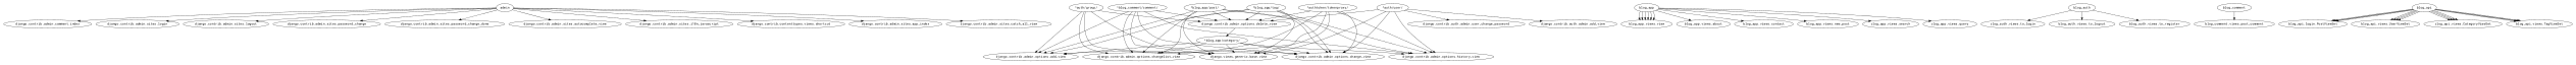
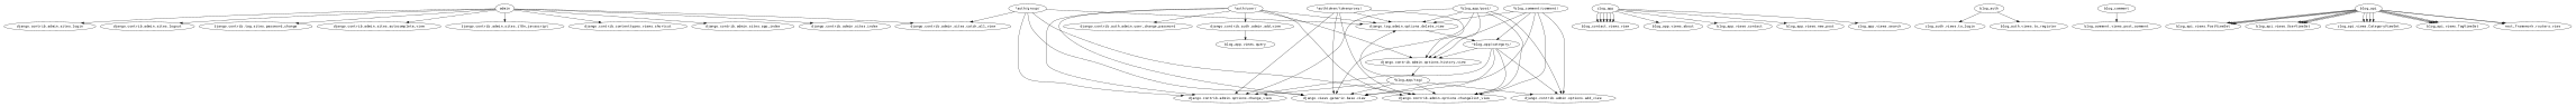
  digraph {
    fontname="Roboto Mono"
    node [fontname="Roboto Mono"]
    edge [fontname="Roboto Mono"]
    admin
-   "django.contrib.admin.sites.index" [label="django.contrib.admin.comment.index"]
+   "django.contrib.admin.sites.index"
    "django.contrib.admin.sites.login"
    "django.contrib.admin.sites.logout"
-   "django.contrib.admin.sites.password_change"
-   "django.contrib.admin.sites.password_change_done"
+   "django.contrib.admin.sites.password_change" [label="django.contrib.tag.sites.password_change"]
    "django.contrib.admin.sites.autocomplete_view"
    "django.contrib.admin.sites.i18n_javascript"
    "django.contrib.contenttypes.views.shortcut"
    "django.contrib.admin.sites.app_index"
    "django.contrib.admin.sites.catch_all_view"
    "^auth/group/"
    "django.contrib.admin.options.changelist_view"
    "django.contrib.admin.options.add_view"
-   "django.contrib.admin.options.delete_view"
+   "django.contrib.admin.options.delete_view" [label="django.tag.admin.options.delete_view"]
    "django.contrib.admin.options.change_view"
    "django.views.generic.base.view"
    "^blog_app/category/"
    "^auth/user/"
    "django.contrib.admin.options.history_view"
    "django.contrib.auth.admin.user_change_password"
    "django.contrib.auth.admin.add_view"
    "^authtoken/tokenproxy/"
    "^blog_app/post/"
    "^blog_app/tag/"
    "^blog_comment/comment/"
    blog_app
-   "blog_app.views.view"
+   "blog_app.views.view" [label="blog_contact.views.view"]
    "blog_app.views.about"
    "blog_app.views.contact"
    "blog_app.views.new_post"
    "blog_app.views.search"
    "blog_app.views.query"
    blog_auth
    "blog_auth.views.to_login"
-   "blog_auth.views.to_logout"
    "blog_auth.views.to_register"
    blog_comment
    "blog_comment.views.post_comment"
    blog_api
-   "blog_api.views.PostViewSet" [label="blog_api.login.PostViewSet"]
+   "blog_api.views.PostViewSet"
    "blog_api.views.UserViewSet"
    "blog_api.views.CategoryViewSet"
    "blog_api.views.TagViewSet"
+   "rest_framework.routers.view"
    admin -> "django.contrib.admin.sites.index"
    admin -> "django.contrib.admin.sites.login"
    admin -> "django.contrib.admin.sites.logout"
    admin -> "django.contrib.admin.sites.password_change"
-   admin -> "django.contrib.admin.sites.password_change_done"
    admin -> "django.contrib.admin.sites.autocomplete_view"
    admin -> "django.contrib.admin.sites.i18n_javascript"
    admin -> "django.contrib.contenttypes.views.shortcut"
    admin -> "django.contrib.admin.sites.app_index"
    admin -> "django.contrib.admin.sites.catch_all_view"
    "^auth/group/" -> "django.contrib.admin.options.changelist_view"
-   "^auth/group/" -> "django.contrib.admin.options.add_view"
+   "^auth/group/" -> "django.contrib.admin.sites.catch_all_view"
    "^auth/group/" -> "django.contrib.admin.options.delete_view"
    "^auth/group/" -> "django.contrib.admin.options.change_view"
    "^auth/group/" -> "django.views.generic.base.view"
    "django.contrib.admin.options.delete_view" -> "^blog_app/category/"
    "^blog_app/category/" -> "django.contrib.admin.options.changelist_view"
    "^blog_app/category/" -> "django.contrib.admin.options.add_view"
    "^blog_app/category/" -> "django.contrib.admin.options.change_view"
    "^blog_app/category/" -> "django.views.generic.base.view"
    "^blog_app/category/" -> "django.contrib.admin.options.history_view"
+   "^auth/user/" -> "django.contrib.admin.options.changelist_view"
    "^auth/user/" -> "django.contrib.admin.options.delete_view"
    "^auth/user/" -> "django.contrib.admin.options.change_view"
    "^auth/user/" -> "django.views.generic.base.view"
    "^auth/user/" -> "django.contrib.admin.options.history_view"
    "^auth/user/" -> "django.contrib.auth.admin.user_change_password"
    "^auth/user/" -> "django.contrib.auth.admin.add_view"
    "^authtoken/tokenproxy/" -> "django.contrib.admin.options.changelist_view"
-   "^authtoken/tokenproxy/" -> "django.contrib.admin.options.add_view"
    "^authtoken/tokenproxy/" -> "django.contrib.admin.options.delete_view"
    "^authtoken/tokenproxy/" -> "django.contrib.admin.options.change_view"
    "^authtoken/tokenproxy/" -> "django.views.generic.base.view"
    "^authtoken/tokenproxy/" -> "django.contrib.admin.options.history_view"
    "^blog_app/post/" -> "django.contrib.admin.options.changelist_view"
    "^blog_app/post/" -> "django.contrib.admin.options.add_view"
    "^blog_app/post/" -> "django.contrib.admin.options.delete_view"
    "^blog_app/post/" -> "django.contrib.admin.options.change_view"
    "^blog_app/post/" -> "django.views.generic.base.view"
    "^blog_app/post/" -> "django.contrib.admin.options.history_view"
    "^blog_app/tag/" -> "django.contrib.admin.options.changelist_view"
    "^blog_app/tag/" -> "django.contrib.admin.options.add_view"
    "^blog_app/tag/" -> "django.contrib.admin.options.delete_view"
    "^blog_app/tag/" -> "django.contrib.admin.options.change_view"
    "^blog_app/tag/" -> "django.views.generic.base.view"
-   "^blog_app/tag/" -> "django.contrib.admin.options.history_view"
+   "django.contrib.admin.options.history_view" -> "^blog_app/tag/"
    "^blog_comment/comment/" -> "django.contrib.admin.options.changelist_view"
    "^blog_comment/comment/" -> "django.contrib.admin.options.add_view"
    "^blog_comment/comment/" -> "django.contrib.admin.options.delete_view"
-   "^blog_comment/comment/" -> "django.contrib.admin.options.change_view"
+   "^blog_comment/comment/" -> "^blog_app/category/"
    "^blog_comment/comment/" -> "django.views.generic.base.view"
    "^blog_comment/comment/" -> "django.contrib.admin.options.history_view"
    blog_app -> "blog_app.views.view"
    blog_app -> "blog_app.views.view"
    blog_app -> "blog_app.views.view"
    blog_app -> "blog_app.views.view"
    blog_app -> "blog_app.views.view"
    blog_app -> "blog_app.views.view"
    blog_app -> "blog_app.views.about"
    blog_app -> "blog_app.views.contact"
    blog_app -> "blog_app.views.new_post"
    blog_app -> "blog_app.views.search"
-   blog_app -> "blog_app.views.query"
+   "django.contrib.auth.admin.add_view" -> "blog_app.views.query"
    blog_auth -> "blog_auth.views.to_login"
-   blog_auth -> "blog_auth.views.to_logout"
    blog_auth -> "blog_auth.views.to_register"
    blog_comment -> "blog_comment.views.post_comment"
    blog_api -> "blog_api.views.PostViewSet"
    blog_api -> "blog_api.views.PostViewSet"
    blog_api -> "blog_api.views.PostViewSet"
    blog_api -> "blog_api.views.PostViewSet"
    blog_api -> "blog_api.views.UserViewSet"
    blog_api -> "blog_api.views.UserViewSet"
    blog_api -> "blog_api.views.UserViewSet"
    blog_api -> "blog_api.views.UserViewSet"
    blog_api -> "blog_api.views.CategoryViewSet"
    blog_api -> "blog_api.views.CategoryViewSet"
    blog_api -> "blog_api.views.CategoryViewSet"
    blog_api -> "blog_api.views.CategoryViewSet"
    blog_api -> "blog_api.views.TagViewSet"
    blog_api -> "blog_api.views.TagViewSet"
    blog_api -> "blog_api.views.TagViewSet"
    blog_api -> "blog_api.views.TagViewSet"
+   blog_api -> "rest_framework.routers.view"
+   blog_api -> "rest_framework.routers.view"
  }
